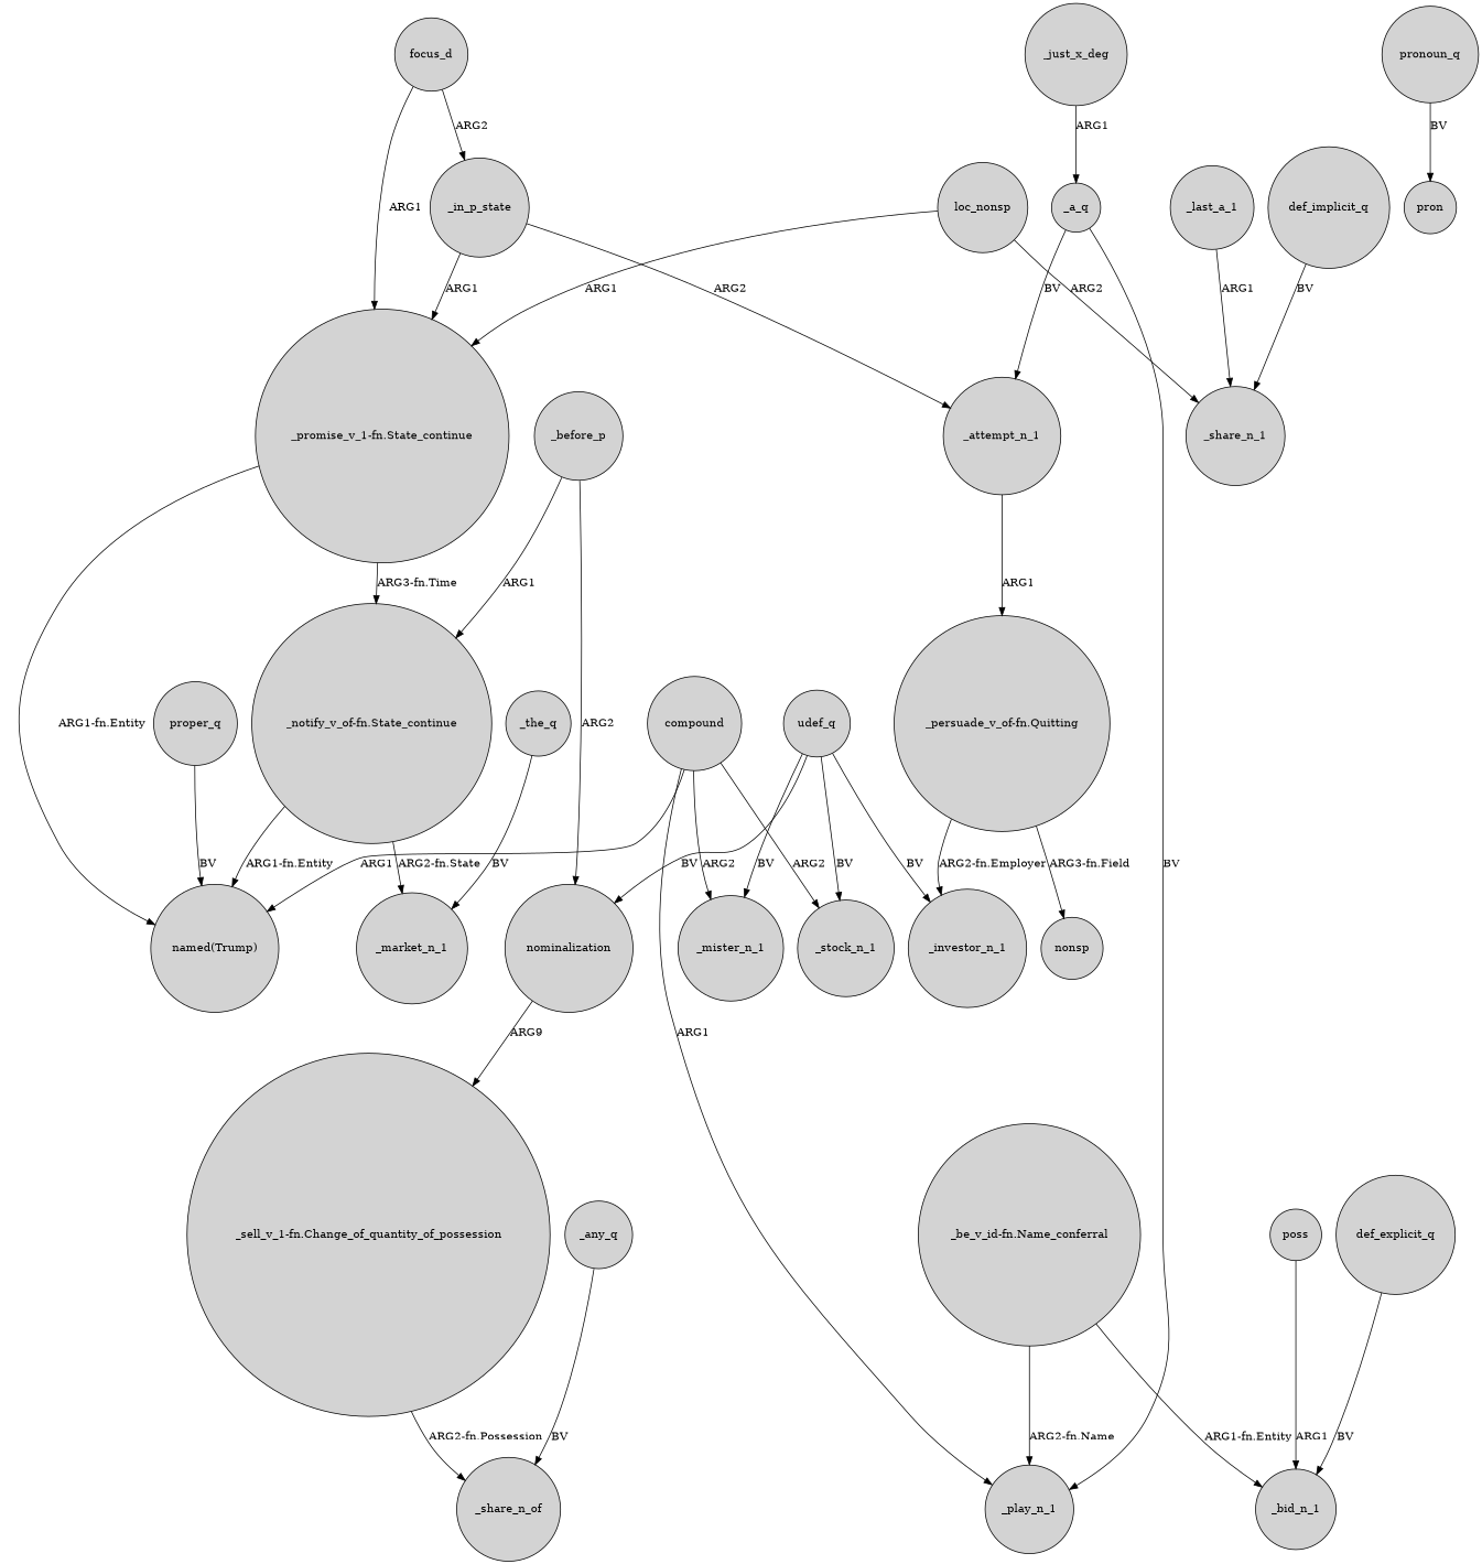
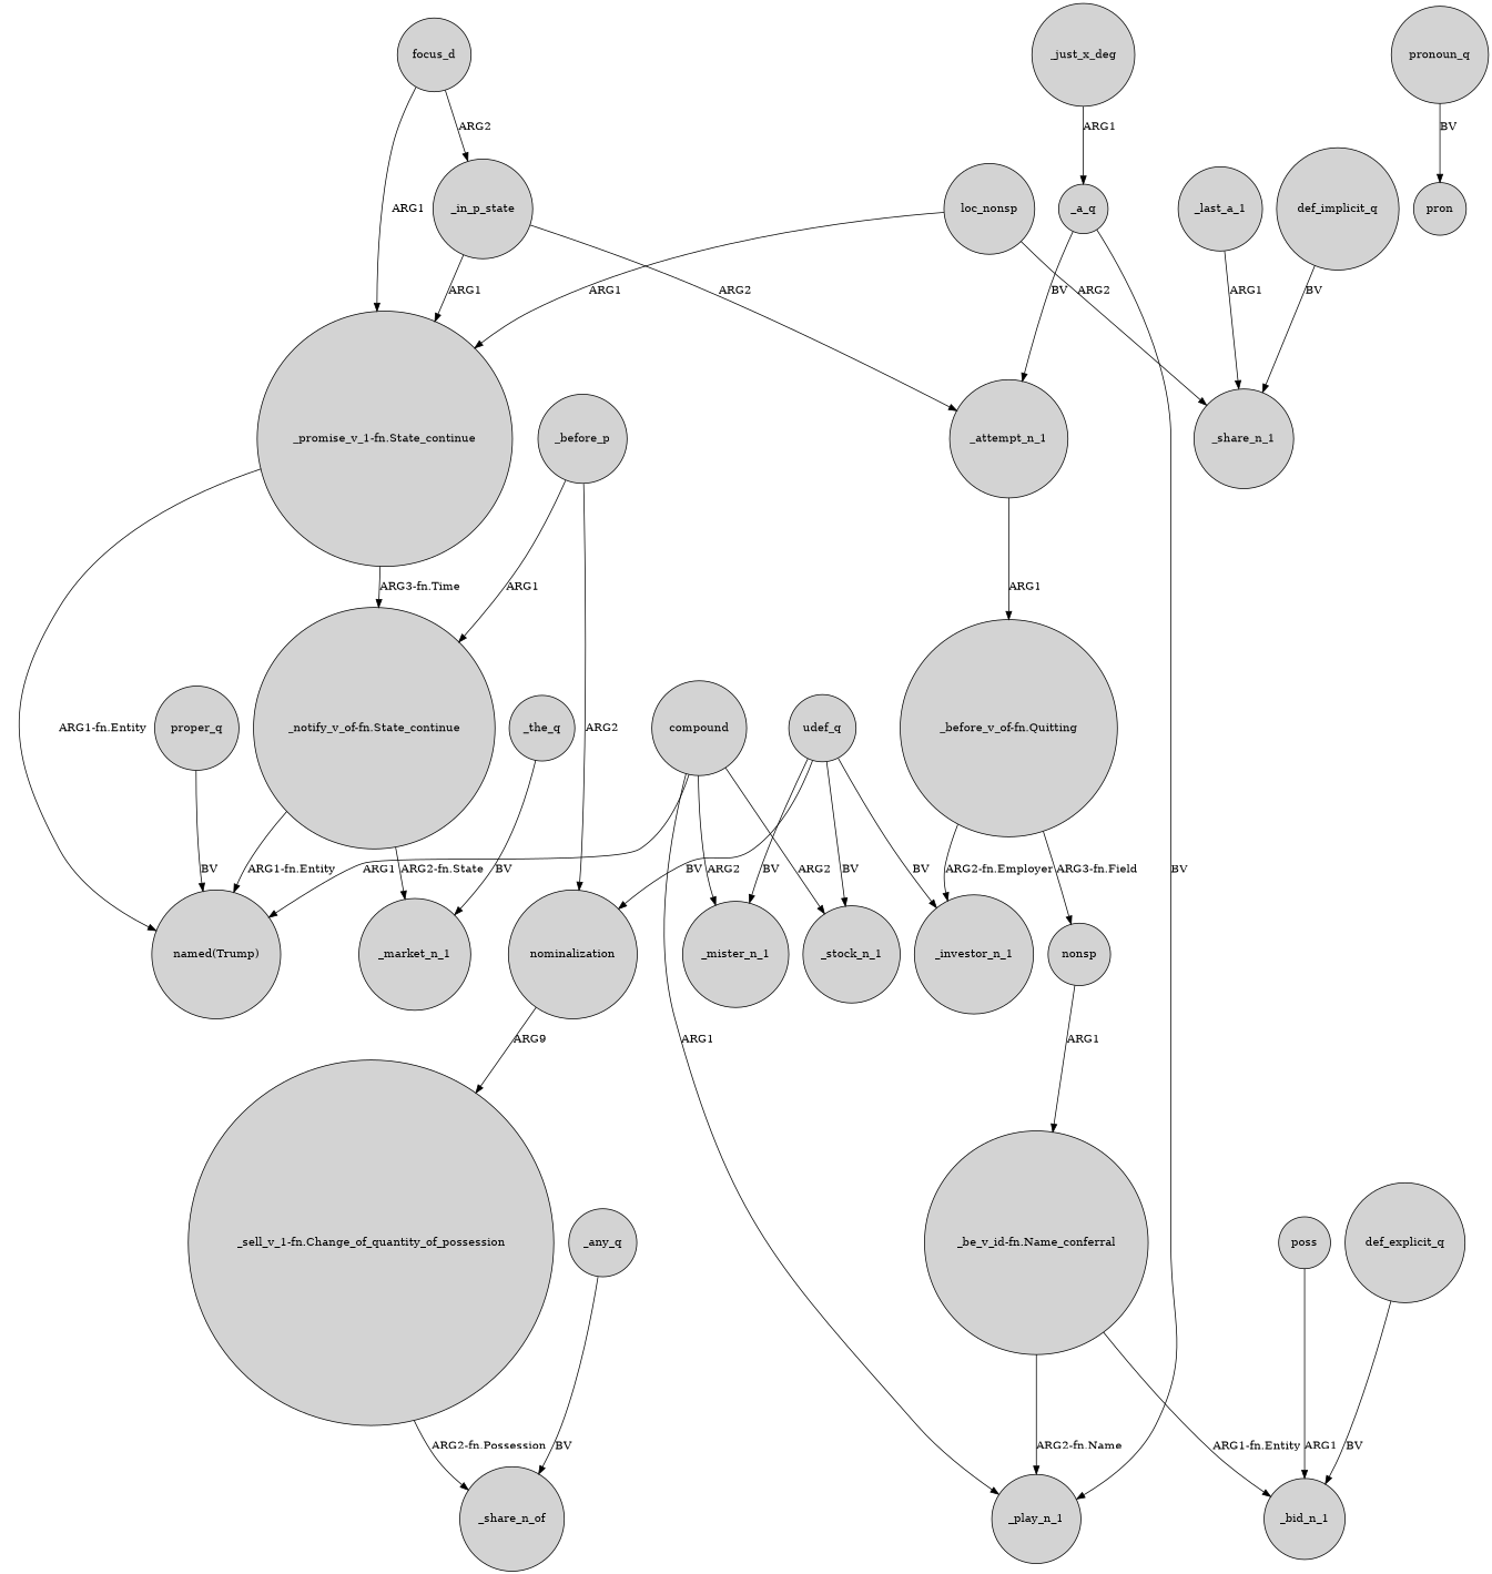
  digraph {
    node [shape=circle style=filled]
    _in_p_state
    "_promise_v_1-fn.State_continue"
    _attempt_n_1
    "named(Trump)"
    "_notify_v_of-fn.State_continue"
-   "_persuade_v_of-fn.Quitting"
+   "_persuade_v_of-fn.Quitting" [label="_before_v_of-fn.Quitting"]
    _market_n_1
    compound
    _mister_n_1
    _stock_n_1
    _play_n_1
    focus_d
    poss
    _bid_n_1
    _just_x_deg
    _a_q
    _before_p
    nominalization
    "_sell_v_1-fn.Change_of_quantity_of_possession"
    _share_n_of
    _investor_n_1
    n22 [label=nonsp]
    udef_q
    "_be_v_id-fn.Name_conferral"
    loc_nonsp
    n26 [label=_share_n_1]
    _the_q
    pronoun_q
    pron
    def_explicit_q
    _last_a_1
    _any_q
    def_implicit_q
    proper_q
    _in_p_state -> "_promise_v_1-fn.State_continue" [label=ARG1]
    _in_p_state -> _attempt_n_1 [label=ARG2]
    "_promise_v_1-fn.State_continue" -> "named(Trump)" [label="ARG1-fn.Entity"]
    "_promise_v_1-fn.State_continue" -> "_notify_v_of-fn.State_continue" [label="ARG3-fn.Time"]
    _attempt_n_1 -> "_persuade_v_of-fn.Quitting" [label=ARG1]
    "_notify_v_of-fn.State_continue" -> "named(Trump)" [label="ARG1-fn.Entity"]
    "_notify_v_of-fn.State_continue" -> _market_n_1 [label="ARG2-fn.State"]
    "_persuade_v_of-fn.Quitting" -> _investor_n_1 [label="ARG2-fn.Employer"]
    "_persuade_v_of-fn.Quitting" -> n22 [label="ARG3-fn.Field"]
    compound -> "named(Trump)" [label=ARG1]
    compound -> _mister_n_1 [label=ARG2]
    compound -> _stock_n_1 [label=ARG2]
    compound -> _play_n_1 [label=ARG1]
    focus_d -> _in_p_state [label=ARG2]
    focus_d -> "_promise_v_1-fn.State_continue" [label=ARG1]
    poss -> _bid_n_1 [label=ARG1]
    _just_x_deg -> _a_q [label=ARG1]
    _a_q -> _attempt_n_1 [label=BV]
    _a_q -> _play_n_1 [label=BV]
    _before_p -> "_notify_v_of-fn.State_continue" [label=ARG1]
    _before_p -> nominalization [label=ARG2]
    nominalization -> "_sell_v_1-fn.Change_of_quantity_of_possession" [label=ARG9]
    "_sell_v_1-fn.Change_of_quantity_of_possession" -> _share_n_of [label="ARG2-fn.Possession"]
+   n22 -> "_be_v_id-fn.Name_conferral" [label=ARG1]
    udef_q -> _mister_n_1 [label=BV]
    udef_q -> _stock_n_1 [label=BV]
    udef_q -> nominalization [label=BV]
    udef_q -> _investor_n_1 [label=BV]
    "_be_v_id-fn.Name_conferral" -> _play_n_1 [label="ARG2-fn.Name"]
    "_be_v_id-fn.Name_conferral" -> _bid_n_1 [label="ARG1-fn.Entity"]
    loc_nonsp -> "_promise_v_1-fn.State_continue" [label=ARG1]
    loc_nonsp -> n26 [label=ARG2]
    _the_q -> _market_n_1 [label=BV]
    pronoun_q -> pron [label=BV]
    def_explicit_q -> _bid_n_1 [label=BV]
    _last_a_1 -> n26 [label=ARG1]
    _any_q -> _share_n_of [label=BV]
    def_implicit_q -> n26 [label=BV]
    proper_q -> "named(Trump)" [label=BV]
  }
